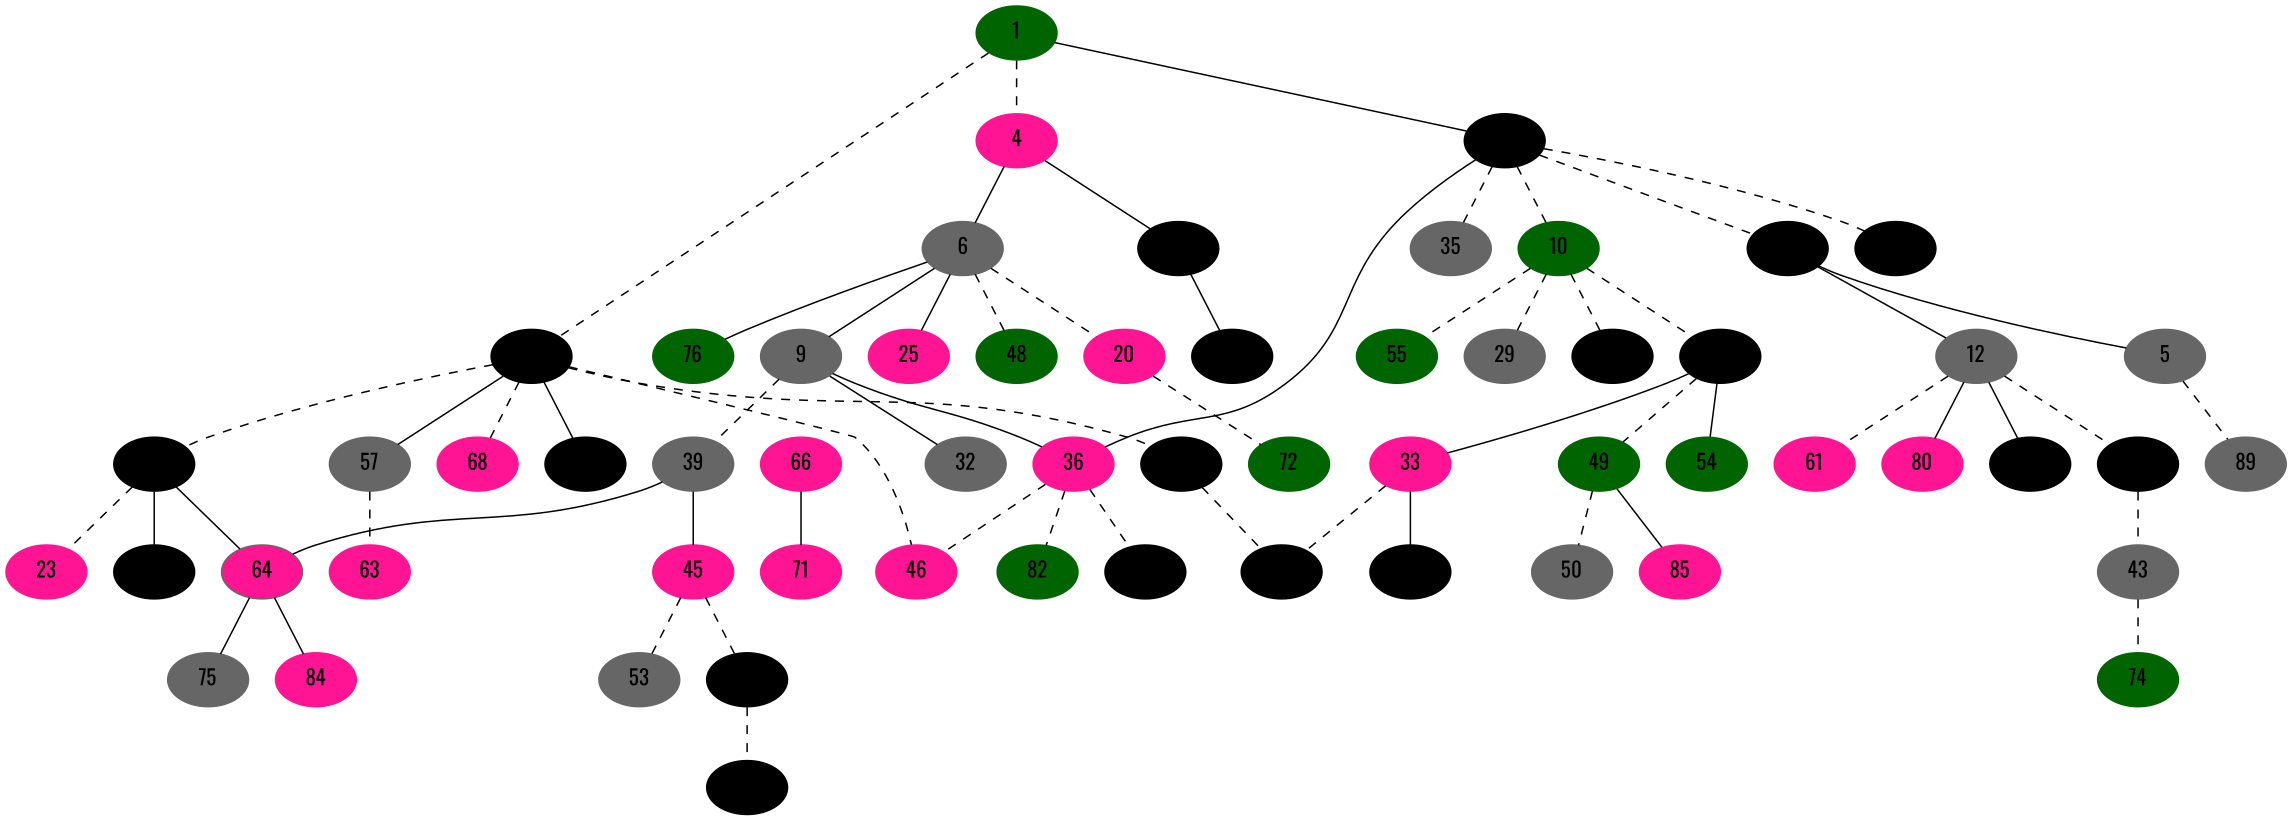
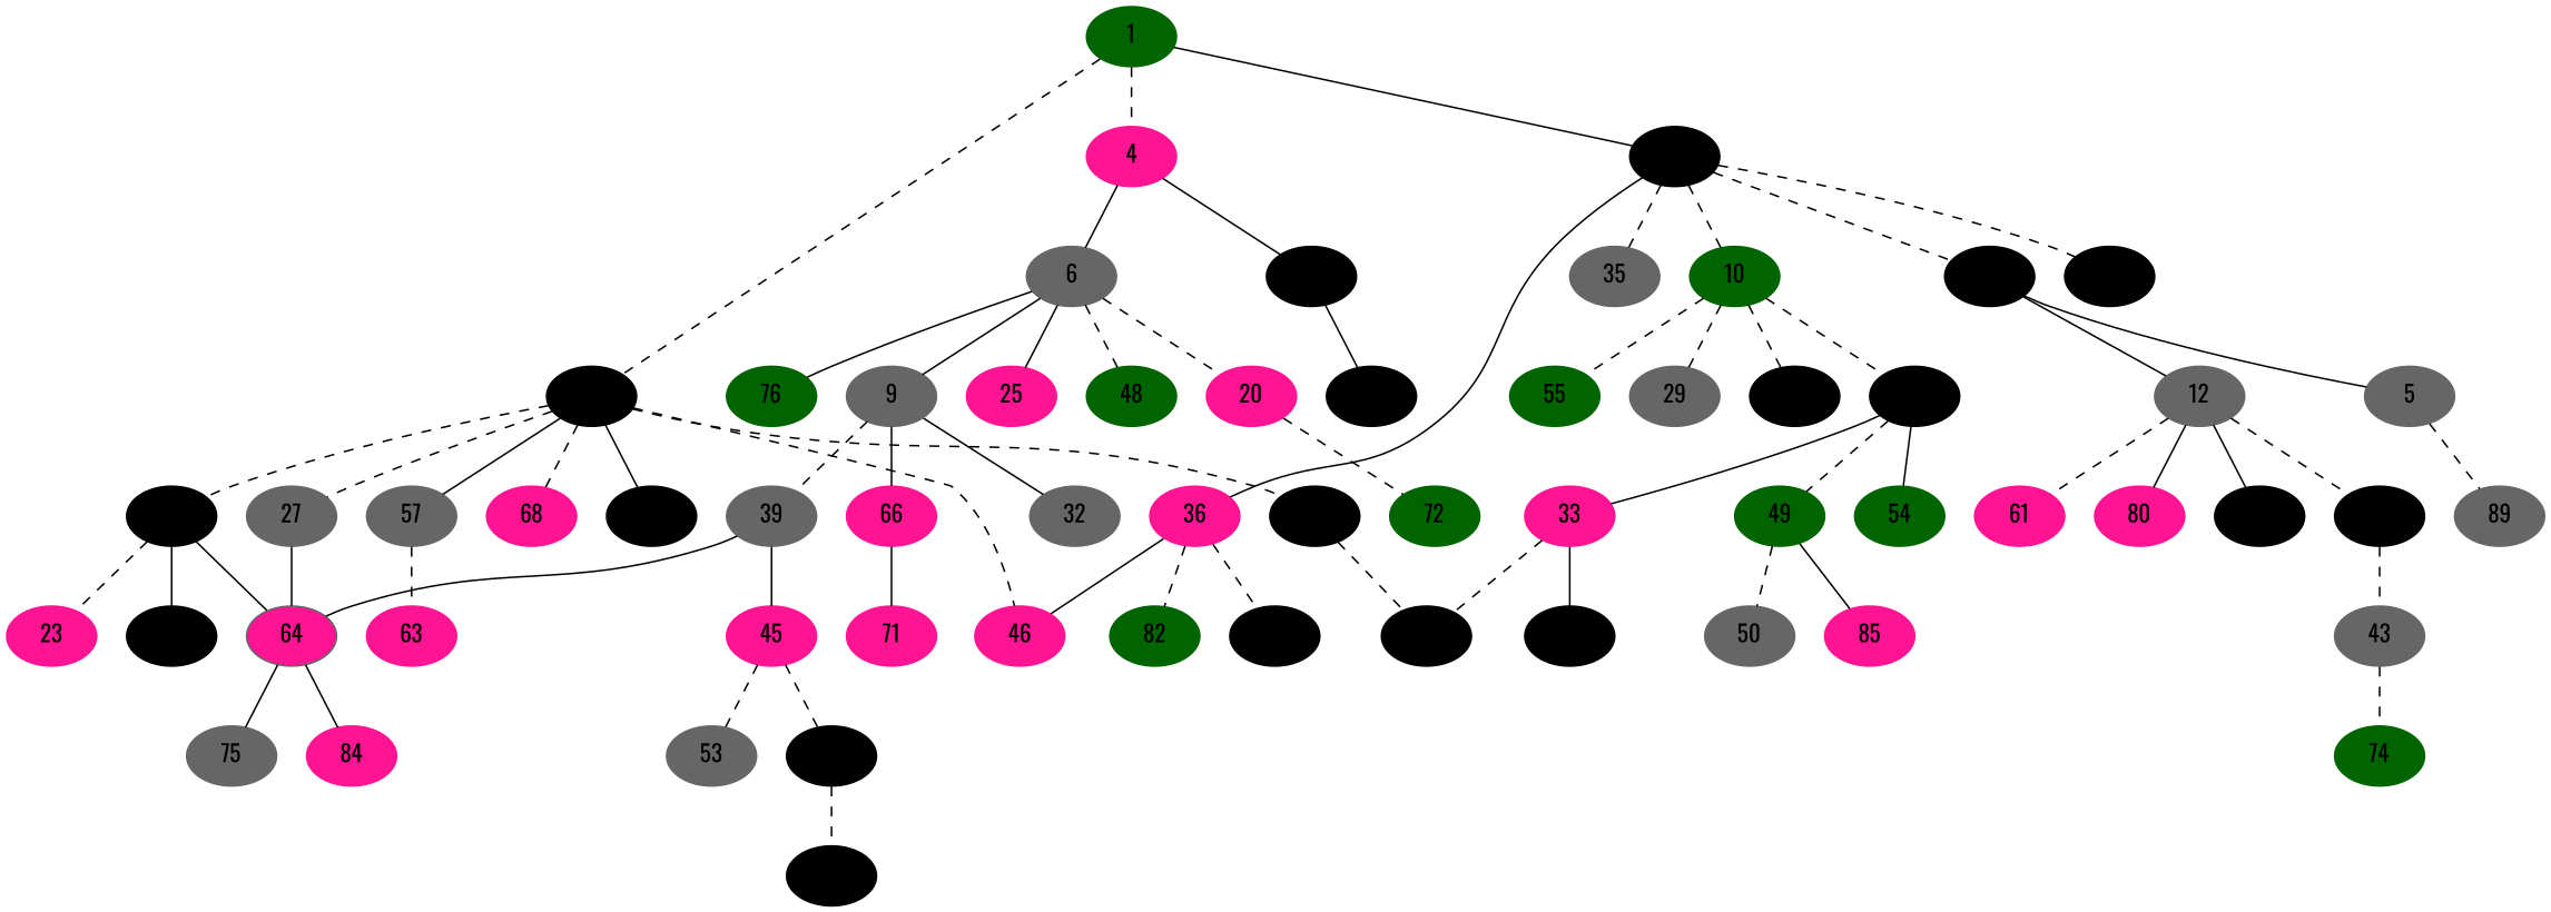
  graph {
    fontname=Oswald
    node [color=black fontname=Oswald style=filled]
    edge [fontname=Oswald style=dashed]
    1 [color=darkgreen super="+7"]
    2 [super="+8"]
    4 [color=deeppink super="+51"]
    16 [super="+18"]
    3
    10 [color=darkgreen super="+11"]
    13
    35 [color=gray40 super="+88"]
    36 [color=deeppink super="+44"]
    6 [color=gray40 super="+14"]
    19 [super="+77"]
    21
    22 [super="+31"]
    26
+   27 [color=gray40 super="+37"]
    46 [color=deeppink]
    57 [color=gray40]
    68 [color=deeppink]
    5 [color=gray40 super="+42"]
    12 [color=gray40 super="+24"]
    17 [super="+70"]
    29 [color=gray40 super="+34"]
    52 [super="+56"]
    55 [color=darkgreen]
    38
    82 [color=darkgreen]
    89 [color=gray40]
    28 [super="+90"]
    61 [color=deeppink]
    80 [color=deeppink]
    83
    9 [color=gray40 super="+15"]
    20 [color=deeppink super="+30"]
    25 [color=deeppink super="+71"]
    48 [color=darkgreen]
    76 [color=darkgreen]
    59
    32 [color=gray40]
    39 [color=gray40 super="+41"]
    66 [color=deeppink super="+79"]
    72 [color=darkgreen]
    64 [color=gray40 fillcolor=deeppink super="+69"]
    45 [color=deeppink super="+86"]
    n44 [color=deeppink label=71]
    33 [color=deeppink super="+40"]
    49 [color=darkgreen]
    54 [color=darkgreen]
    43 [color=gray40 super="+60"]
    23 [color=deeppink]
    62
    78 [super="+91"]
    63 [color=deeppink]
    67
    50 [color=gray40 super="+87"]
    85 [color=deeppink]
    75 [color=gray40]
    84 [color=deeppink]
    74 [color=darkgreen]
    53 [color=gray40]
    58
    65 [super="+81"]
    1 -- 2 [style=solid]
    1 -- 4
    1 -- 16
    2 -- 3
    2 -- 10
    2 -- 13
    2 -- 35
    2 -- 36 [style=solid]
    4 -- 6 [style=solid]
    4 -- 19 [style=solid]
    16 -- 21 [style=solid]
    16 -- 22
    16 -- 26
+   16 -- 27
    16 -- 46
    16 -- 57 [style=solid]
    16 -- 68
    3 -- 5 [style=solid]
    3 -- 12 [style=solid]
    10 -- 17
    10 -- 29
    10 -- 52
    10 -- 55
-   36 -- 46
+   36 -- 46 [style=solid]
    36 -- 38
    36 -- 82
    6 -- 9 [style=solid]
    6 -- 20
    6 -- 25 [style=solid]
    6 -- 48
    6 -- 76 [style=solid]
    19 -- 59 [style=solid]
    22 -- 64 [style=solid]
    22 -- 23
    22 -- 62 [style=solid]
    26 -- 78
+   27 -- 64 [style=solid]
    57 -- 63
    5 -- 89
    12 -- 28 [weight=2]
    12 -- 61
    12 -- 80 [style=solid]
    12 -- 83 [style=solid]
    17 -- 33 [style=solid]
    17 -- 49
    17 -- 54 [style=solid]
    28 -- 43
    9 -- 32 [style=solid]
    9 -- 39
-   9 -- 36 [style=solid]
+   9 -- 66 [style=solid]
    20 -- 72
    39 -- 64 [style=solid]
    39 -- 45 [style=solid]
    66 -- n44 [style=solid]
    64 -- 75 [style=solid]
    64 -- 84 [style=solid]
    45 -- 53
    45 -- 58
    33 -- 78
    33 -- 67 [style=solid]
    49 -- 50
    49 -- 85 [style=solid]
    43 -- 74
    58 -- 65
  }
